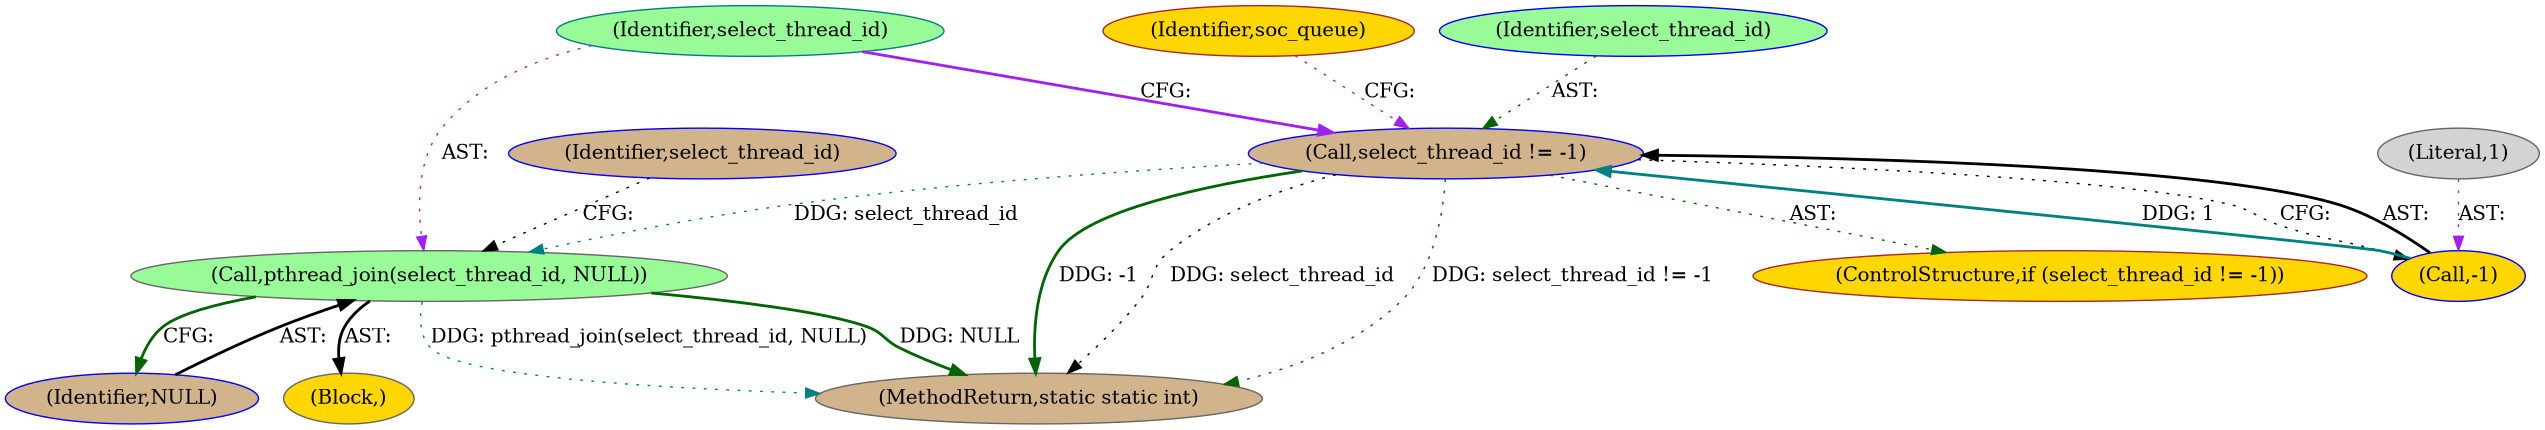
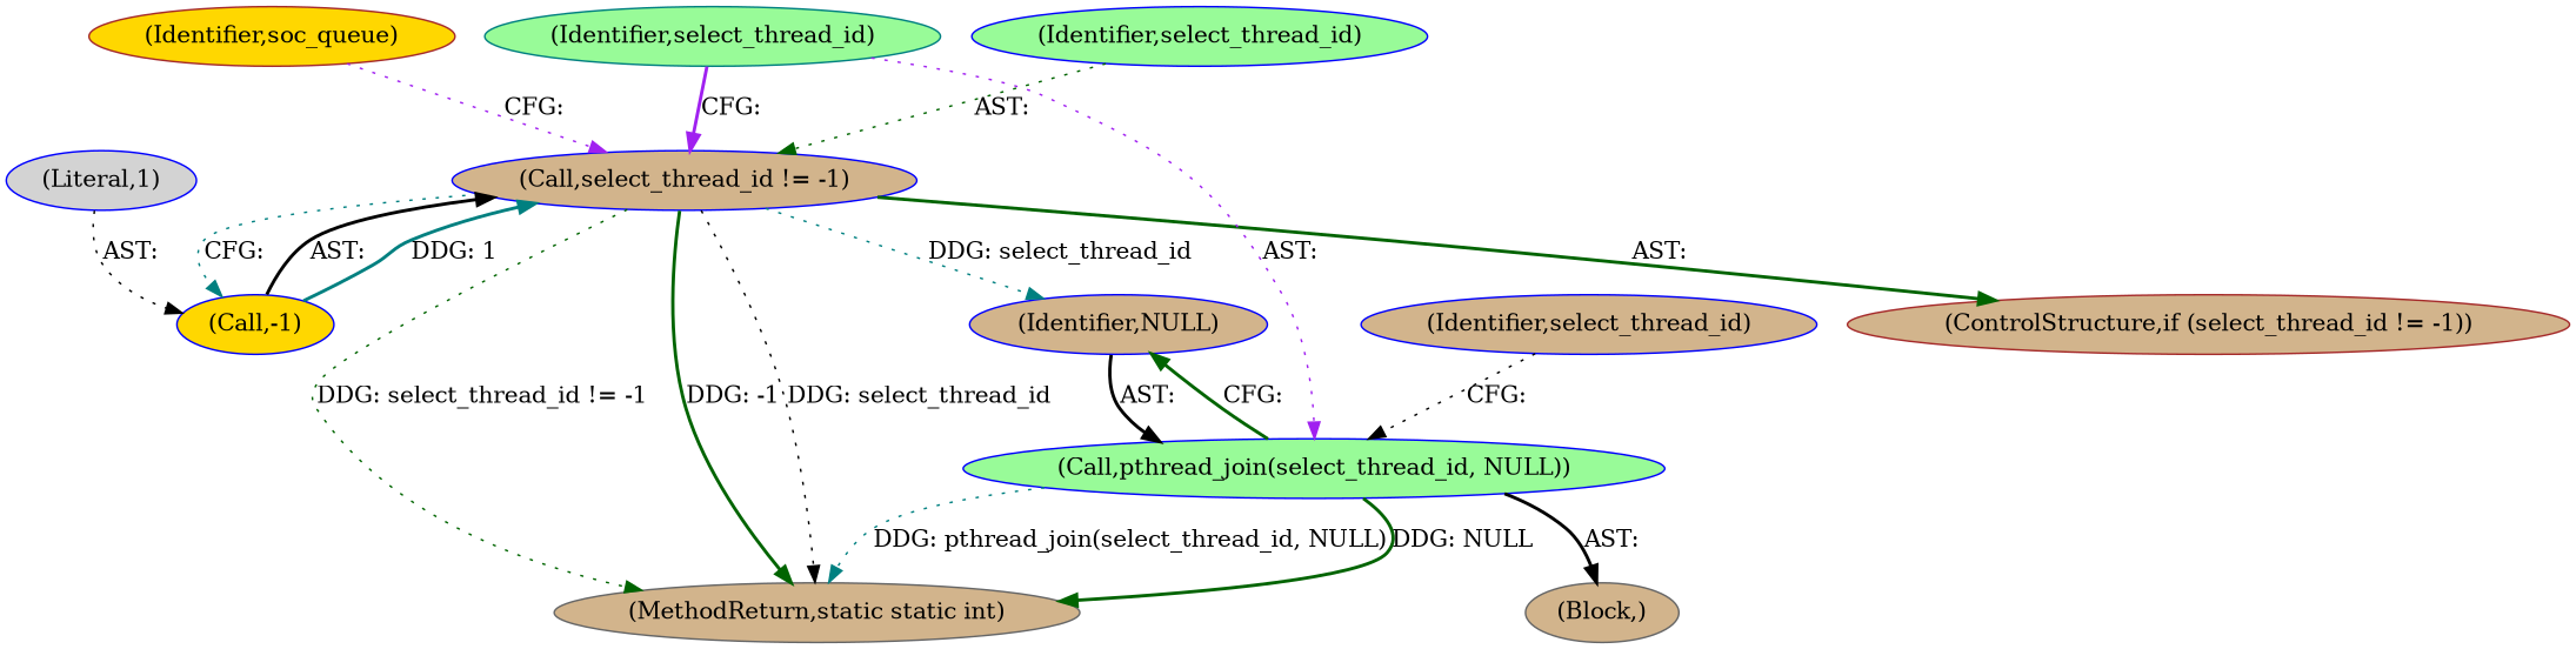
  digraph {
    node [color=blue fillcolor=tan style=filled]
    edge [color=darkgreen style=dotted]
    n1 [label="(Call,select_thread_id != -1)"]
    n2 [fillcolor=gold label="(Call,-1)"]
-   n3 [color=gray40 fillcolor=palegreen label="(Call,pthread_join(select_thread_id, NULL))"]
+   n3 [fillcolor=palegreen label="(Call,pthread_join(select_thread_id, NULL))"]
    n4 [color=gray40 label="(MethodReturn,static static int)"]
-   n5 [color=brown fillcolor=gold label="(ControlStructure,if (select_thread_id != -1))"]
+   n5 [color=brown label="(ControlStructure,if (select_thread_id != -1))"]
    n6 [label="(Identifier,NULL)"]
-   n7 [color=gray40 fillcolor=gold label="(Block,)"]
-   n8 [color=gray40 fillcolor=lightgrey label="(Literal,1)"]
+   n7 [color=gray40 label="(Block,)"]
+   n8 [fillcolor=lightgrey label="(Literal,1)"]
    n9 [color=brown fillcolor=gold label="(Identifier,soc_queue)"]
    n10 [color=teal fillcolor=palegreen label="(Identifier,select_thread_id)"]
    n11 [fillcolor=palegreen label="(Identifier,select_thread_id)"]
    n12 [label="(Identifier,select_thread_id)"]
-   n1 -> n2 [color=black label="CFG: "]
-   n1 -> n3 [color=teal label="DDG: select_thread_id"]
+   n1 -> n2 [color=teal label="CFG: "]
+   n1 -> n6 [color=teal label="DDG: select_thread_id"]
    n1 -> n4 [label="DDG: select_thread_id != -1"]
    n1 -> n4 [label="DDG: -1" style=bold]
    n1 -> n4 [color=black label="DDG: select_thread_id"]
-   n1 -> n5 [label="AST: "]
+   n1 -> n5 [label="AST: " style=bold]
    n2 -> n1 [color=black label="AST: " style=bold]
    n2 -> n1 [color=teal label="DDG: 1" style=bold]
    n3 -> n4 [color=teal label="DDG: pthread_join(select_thread_id, NULL)"]
    n3 -> n4 [label="DDG: NULL" style=bold]
    n3 -> n6 [label="CFG: " style=bold]
    n3 -> n7 [color=black label="AST: " style=bold]
    n6 -> n3 [color=black label="AST: " style=bold]
-   n8 -> n2 [color=purple label="AST: "]
+   n8 -> n2 [color=black label="AST: "]
    n9 -> n1 [color=purple label="CFG: "]
    n10 -> n1 [color=purple label="CFG: " style=bold]
    n10 -> n3 [color=purple label="AST: "]
    n11 -> n1 [label="AST: "]
    n12 -> n3 [color=black label="CFG: "]
  }
